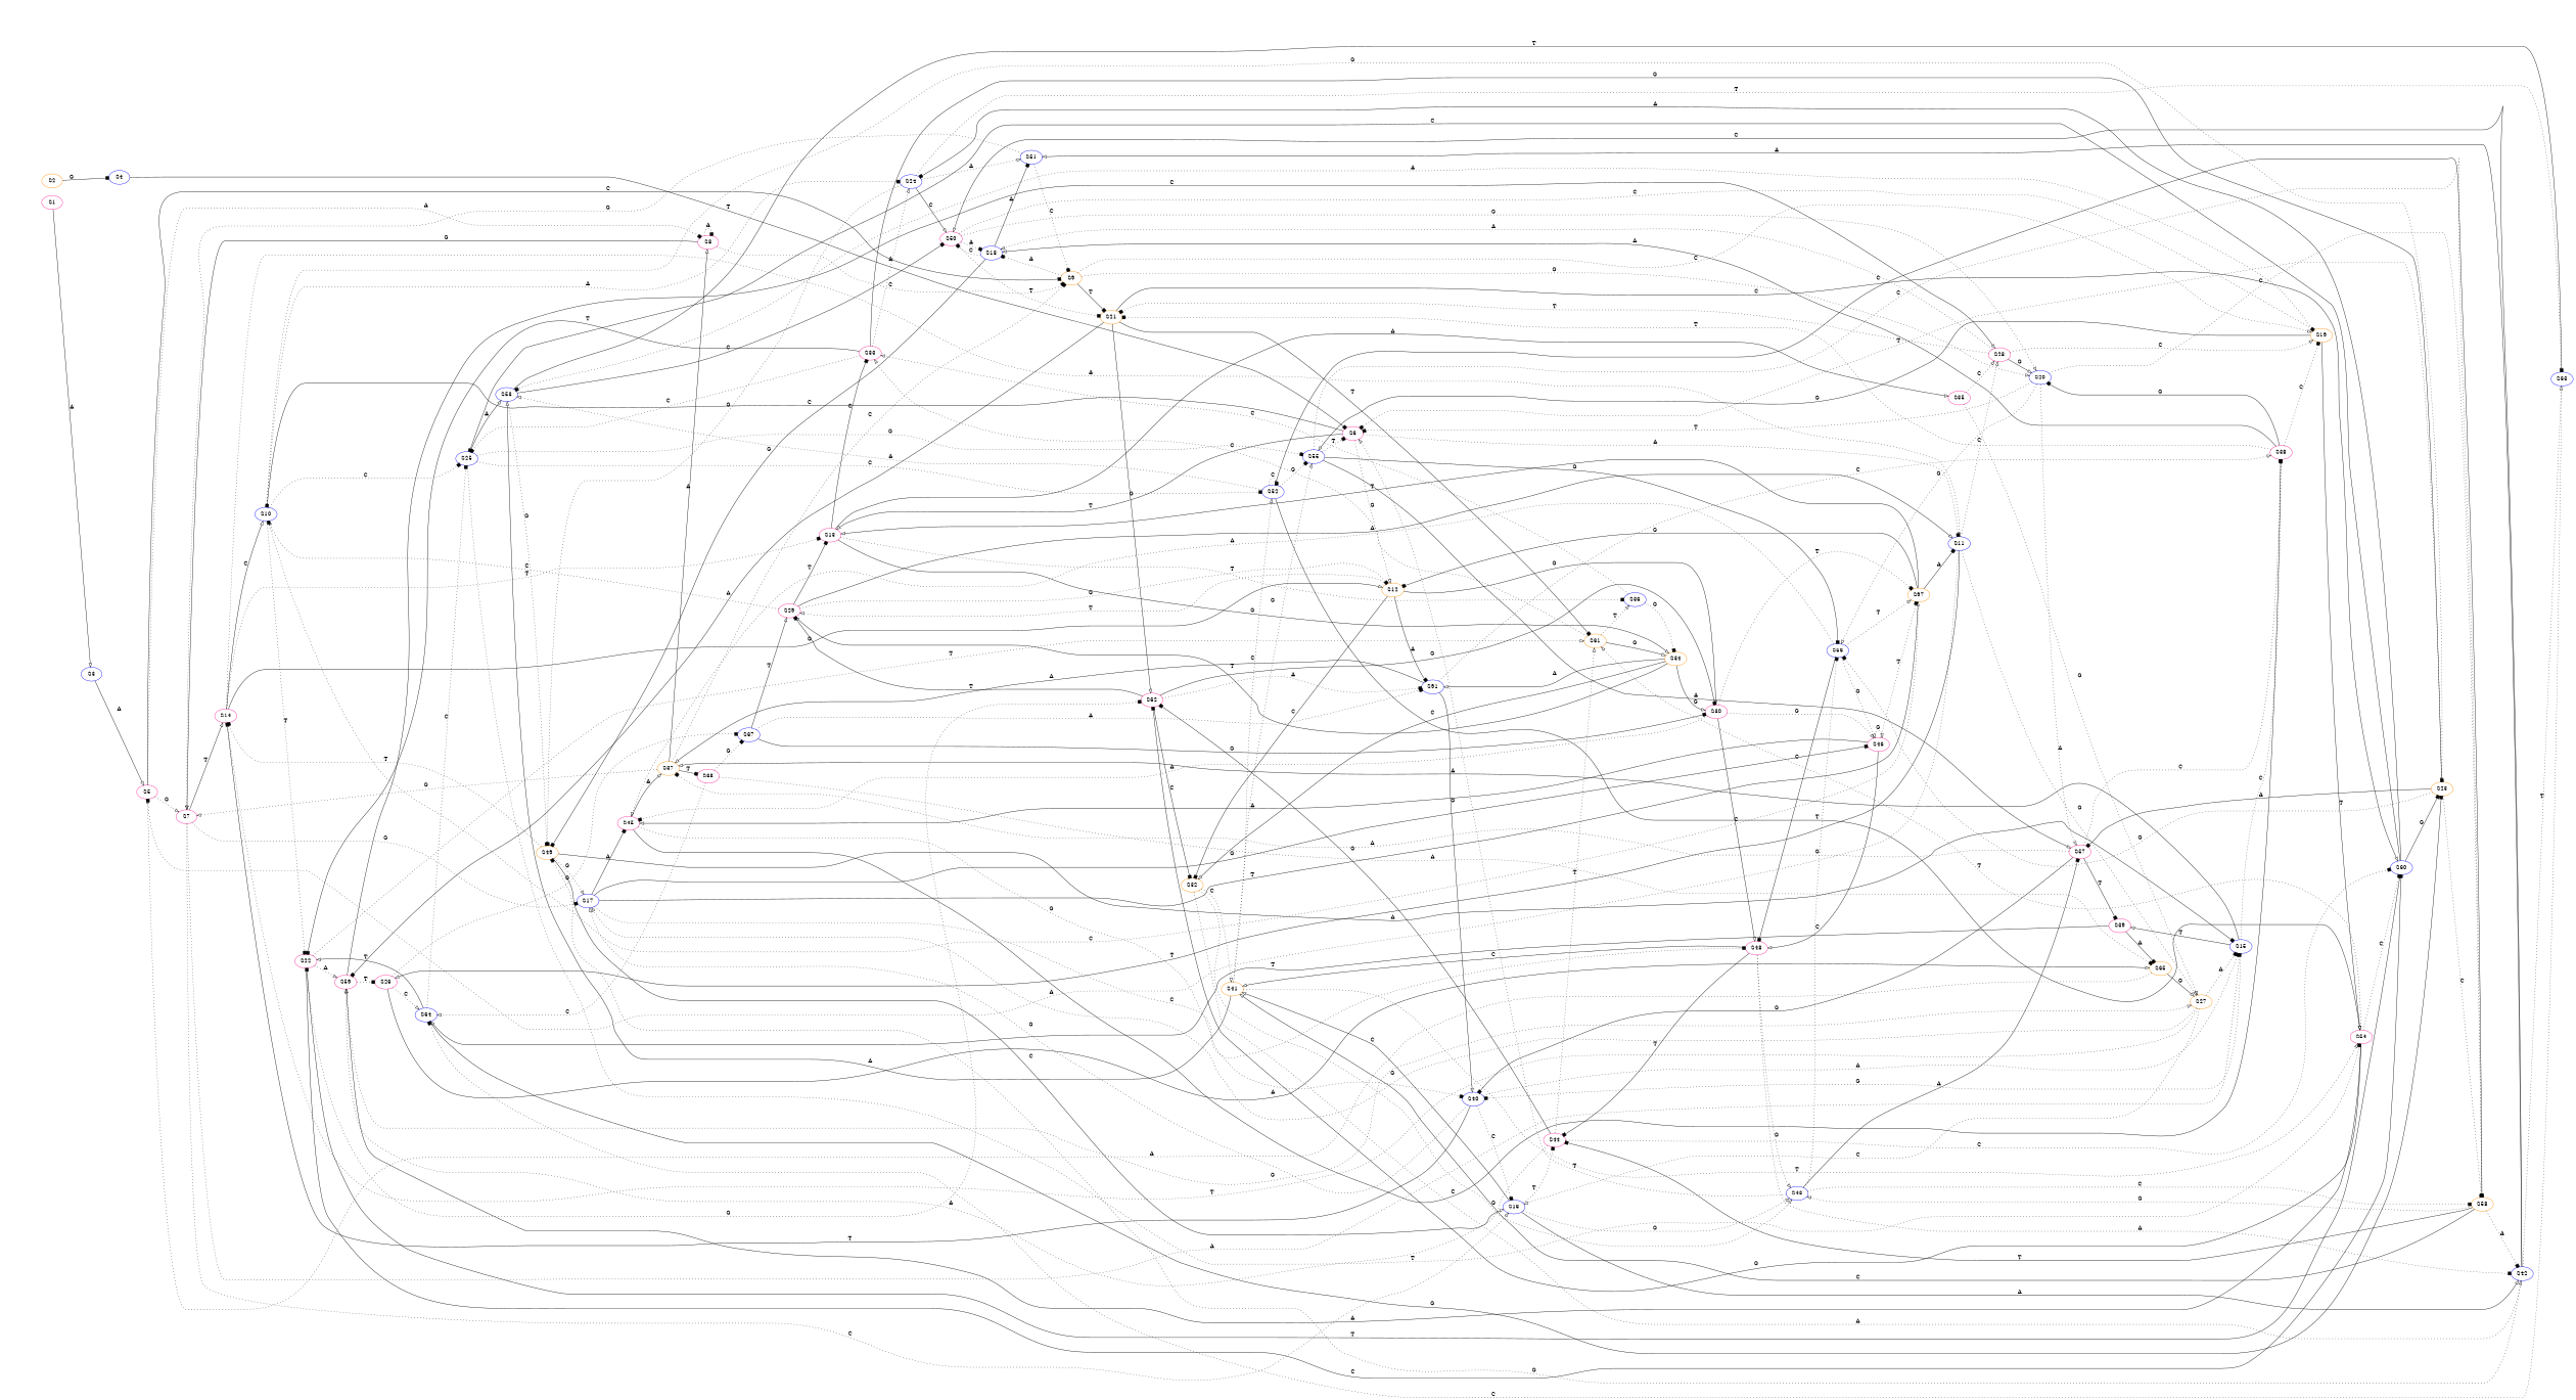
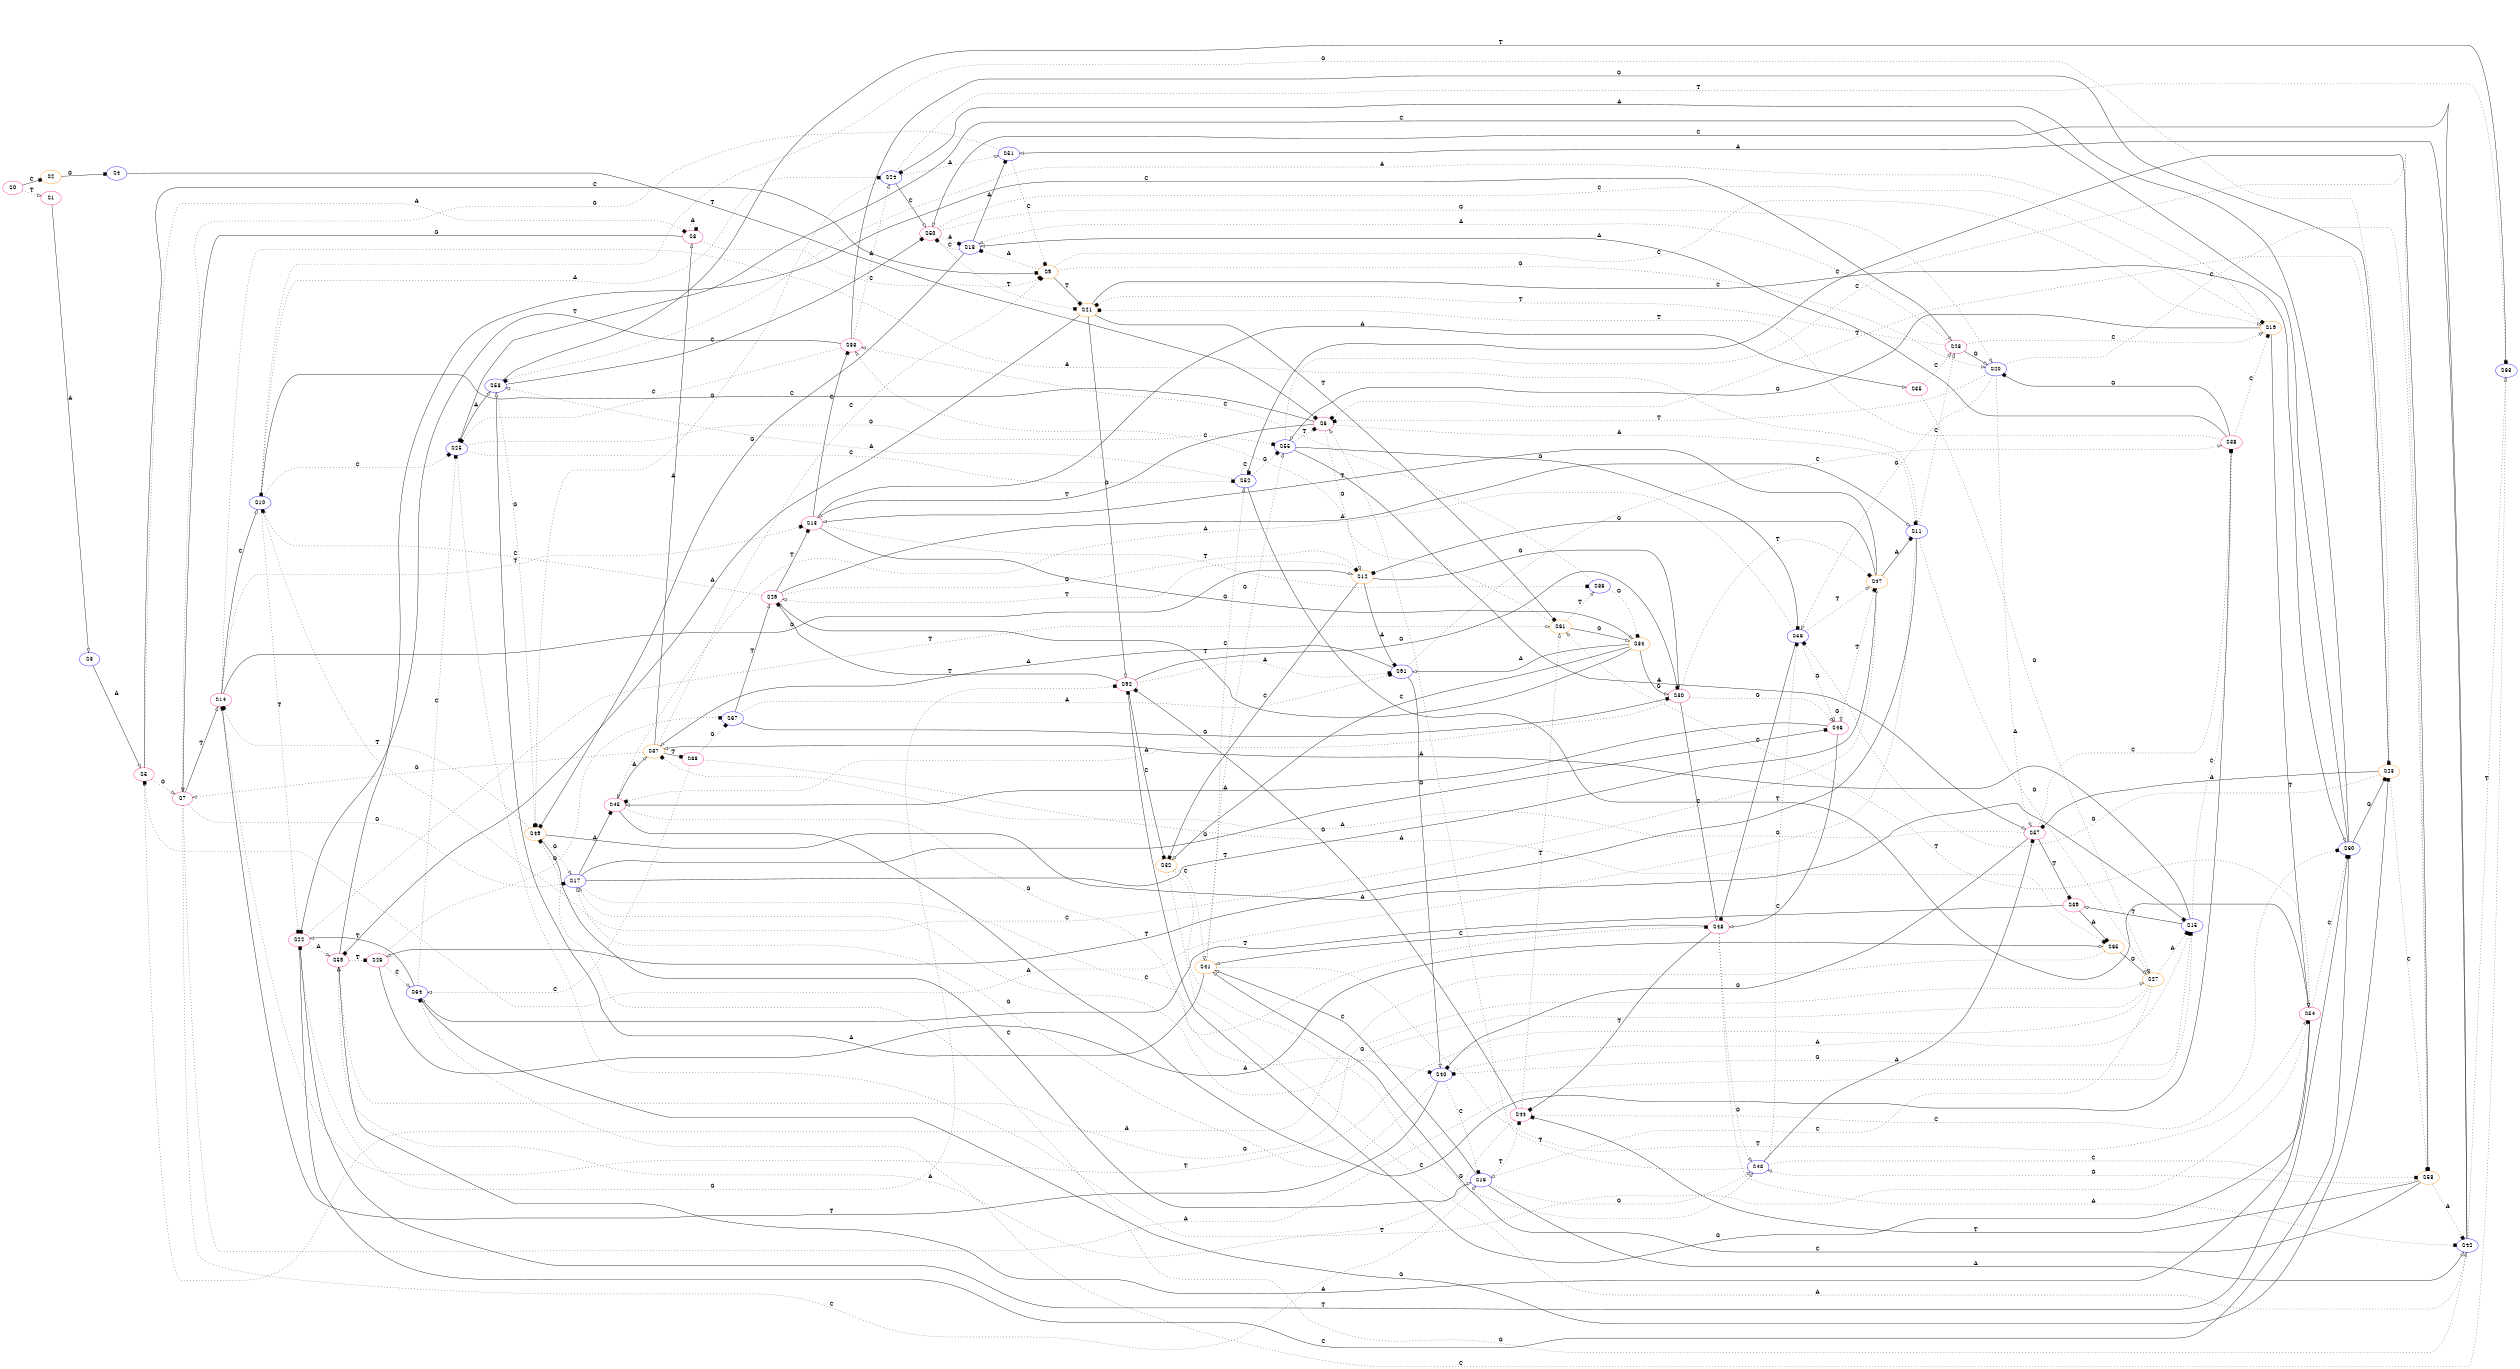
  strict digraph {
    rankdir=LR
    node [color=deeppink]
    edge [arrowhead=box style=dotted]
+   S0
    S1
    S2 [color=darkorange]
    S3 [color=blue]
    S4 [color=blue]
    S5
    S6
    S7
    S8
    S9 [color=darkorange]
    S10 [color=blue]
    S11 [color=blue]
    S12 [color=darkorange]
    S13
    S14
    S15 [color=blue]
    S16 [color=blue]
    S17 [color=blue]
    S18 [color=blue]
    S19 [color=darkorange]
    S20 [color=blue]
    S21 [color=darkorange]
    S22
    S23 [color=darkorange]
    S24 [color=blue]
    S25 [color=blue]
    S26
    S27 [color=darkorange]
    S28
    S29
    S30
    n32 [color=blue label=S91]
    S32 [color=darkorange]
    S33
    S34 [color=darkorange]
    S35
    S36 [color=blue]
    S37 [color=darkorange]
    S38
    S39
    S40 [color=blue]
    S41 [color=darkorange]
    S42 [color=blue]
    S43 [color=blue]
    S44
    S45
    S46
-   S47 [color=darkorange label=S97]
+   S47 [color=darkorange]
    S48
    S49 [color=darkorange]
    S50
    S51 [color=blue]
    S53 [color=blue]
    S54
    S55 [color=blue]
    S56 [color=blue]
    S57
    S58 [color=darkorange]
    S59
    S60 [color=blue]
    S61 [color=darkorange]
-   S62
+   S62 [label=S92]
    S63 [color=blue]
    S52 [color=blue]
    S64 [color=blue]
    S65 [color=darkorange]
    S67 [color=blue]
    S68
+   S0 -> S1 [arrowhead=onormal label=T]
+   S0 -> S2 [label=C style=solid]
    S1 -> S3 [arrowhead=onormal label=A style=solid]
    S2 -> S4 [label=G style=solid]
    S3 -> S5 [arrowhead=onormal label=A style=solid]
    S4 -> S6 [label=T style=solid]
    S5 -> S7 [arrowhead=onormal label=G]
    S5 -> S8 [label=A]
    S5 -> S9 [label=C style=solid]
    S6 -> S10 [label=C style=solid]
    S6 -> S11 [label=A]
    S6 -> S12 [arrowhead=onormal label=G]
    S6 -> S13 [arrowhead=onormal label=T style=solid]
    S7 -> S14 [arrowhead=onormal label=T style=solid]
    S7 -> S15 [label=A]
    S7 -> S16 [arrowhead=onormal label=C]
    S7 -> S17 [label=G]
    S8 -> S7 [arrowhead=onormal label=G style=solid]
    S8 -> S8 [label=A]
    S8 -> S9 [label=C]
    S9 -> S18 [label=A]
    S9 -> S19 [arrowhead=onormal label=C]
    S9 -> S20 [arrowhead=onormal label=G]
    S9 -> S21 [label=T style=solid]
    S10 -> S22 [label=T]
    S10 -> S23 [label=G]
    S10 -> S24 [label=A]
    S10 -> S25 [label=C]
    S11 -> S5 [label=A]
    S11 -> S26 [arrowhead=onormal label=T style=solid]
    S11 -> S27 [arrowhead=onormal label=G]
    S11 -> S28 [arrowhead=onormal label=C]
    S12 -> S29 [arrowhead=onormal label=T]
    S12 -> S30 [arrowhead=onormal label=G style=solid]
    S12 -> n32 [label=A style=solid]
    S12 -> S32 [label=C style=solid]
    S13 -> S33 [label=C style=solid]
    S13 -> S34 [arrowhead=onormal label=G style=solid]
    S13 -> S35 [arrowhead=onormal label=A style=solid]
    S13 -> S36 [label=T]
    S14 -> S10 [arrowhead=onormal label=C style=solid]
    S14 -> S11 [arrowhead=onormal label=A]
    S14 -> S12 [arrowhead=onormal label=G style=solid]
    S14 -> S13 [label=T]
    S15 -> S37 [arrowhead=onormal label=A style=solid]
    S15 -> S38 [arrowhead=onormal label=C]
    S15 -> S39 [arrowhead=onormal label=T style=solid]
    S15 -> S40 [label=G]
    S16 -> S41 [arrowhead=onormal label=C style=solid]
    S16 -> S42 [arrowhead=onormal label=A style=solid]
    S16 -> S43 [arrowhead=onormal label=G]
    S16 -> S44 [label=T]
    S17 -> S45 [label=A style=solid]
    S17 -> S46 [label=G style=solid]
    S17 -> S47 [arrowhead=onormal label=T style=solid]
    S17 -> S48 [label=C]
    S18 -> S49 [label=G style=solid]
    S18 -> S50 [label=C]
    S18 -> S51 [label=A style=solid]
    S19 -> S53 [label=A]
    S19 -> S54 [arrowhead=onormal label=T style=solid]
    S19 -> S55 [arrowhead=onormal label=G style=solid]
    S20 -> S6 [label=T]
    S20 -> S56 [arrowhead=onormal label=G]
    S20 -> S57 [arrowhead=onormal label=A]
    S20 -> S58 [label=C]
    S21 -> S59 [label=A style=solid]
    S21 -> S60 [arrowhead=onormal label=C style=solid]
    S21 -> S61 [label=T style=solid]
    S21 -> S62 [arrowhead=onormal label=G style=solid]
    S22 -> S59 [arrowhead=onormal label=A]
    S22 -> S60 [label=C style=solid]
    S22 -> S61 [arrowhead=onormal label=T]
    S22 -> S62 [label=G]
    S23 -> S6 [label=T]
    S23 -> S56 [label=G]
    S23 -> S57 [label=A style=solid]
    S23 -> S58 [label=C]
    S24 -> S49 [label=G]
    S24 -> S50 [arrowhead=onormal label=C style=solid]
    S24 -> S51 [arrowhead=onormal label=A]
    S24 -> S63 [arrowhead=onormal label=T]
    S25 -> S53 [arrowhead=onormal label=A style=solid]
    S25 -> S54 [label=T]
    S25 -> S55 [label=G]
    S25 -> S52 [label=C]
    S26 -> S64 [arrowhead=onormal label=C]
    S26 -> S65 [arrowhead=onormal label=A style=solid]
    S26 -> S67 [label=G]
    S27 -> S14 [label=T]
    S27 -> S15 [label=A]
    S27 -> S16 [arrowhead=onormal label=C]
    S27 -> S17 [arrowhead=onormal label=G]
    S28 -> S18 [arrowhead=onormal label=A]
    S28 -> S19 [arrowhead=onormal label=C]
    S28 -> S20 [arrowhead=onormal label=G style=solid]
    S28 -> S21 [label=T]
    S29 -> S10 [arrowhead=onormal label=C]
    S29 -> S11 [arrowhead=onormal label=A style=solid]
    S29 -> S12 [label=G]
    S29 -> S13 [label=T style=solid]
    S30 -> S45 [label=A]
    S30 -> S46 [arrowhead=onormal label=G]
    S30 -> S47 [label=T]
    S30 -> S48 [arrowhead=onormal label=C style=solid]
    n32 -> S37 [arrowhead=onormal label=A style=solid]
    n32 -> S38 [arrowhead=onormal label=C]
    n32 -> S40 [arrowhead=onormal label=G style=solid]
    S32 -> S41 [arrowhead=onormal label=C]
    S32 -> S42 [arrowhead=onormal label=A]
    S32 -> S43 [arrowhead=onormal label=G]
    S33 -> S22 [label=T style=solid]
    S33 -> S23 [arrowhead=onormal label=G style=solid]
    S33 -> S24 [arrowhead=onormal label=A]
    S33 -> S25 [label=C]
    S34 -> S29 [arrowhead=onormal label=T style=solid]
    S34 -> S30 [arrowhead=onormal label=G style=solid]
    S34 -> n32 [arrowhead=onormal label=A style=solid]
    S34 -> S32 [arrowhead=onormal label=C style=solid]
    S35 -> S27 [arrowhead=onormal label=G]
    S35 -> S28 [arrowhead=onormal label=C]
    S36 -> S33 [arrowhead=onormal label=C]
    S36 -> S34 [label=G]
    S37 -> S7 [arrowhead=onormal label=G]
    S37 -> S8 [arrowhead=onormal label=A style=solid]
    S37 -> S9 [label=C]
    S37 -> S68 [label=T style=solid]
    S38 -> S18 [arrowhead=onormal label=A style=solid]
    S38 -> S19 [label=C]
    S38 -> S20 [label=G style=solid]
    S38 -> S21 [label=T]
    S39 -> S64 [arrowhead=onormal label=T style=solid]
    S39 -> S65 [label=A style=solid]
    S40 -> S14 [arrowhead=onormal label=T style=solid]
    S40 -> S15 [label=A]
    S40 -> S16 [label=C]
    S40 -> S17 [arrowhead=onormal label=G]
    S41 -> S53 [arrowhead=onormal label=A style=solid]
    S41 -> S54 [arrowhead=onormal label=T]
    S41 -> S55 [arrowhead=onormal label=G]
    S41 -> S52 [arrowhead=onormal label=C]
    S42 -> S49 [label=G]
    S42 -> S50 [arrowhead=onormal label=C style=solid]
    S42 -> S51 [arrowhead=onormal label=A style=solid]
    S42 -> S63 [arrowhead=onormal label=T]
    S43 -> S6 [arrowhead=onormal label=T]
    S43 -> S56 [label=G]
    S43 -> S57 [label=A style=solid]
    S43 -> S58 [label=C]
    S44 -> S59 [arrowhead=onormal label=A]
    S44 -> S60 [label=C]
    S44 -> S61 [arrowhead=onormal label=T]
    S44 -> S62 [label=G style=solid]
    S45 -> S37 [arrowhead=onormal label=A style=solid]
    S45 -> S38 [label=C style=solid]
    S45 -> S40 [label=G]
    S46 -> S45 [arrowhead=onormal label=A style=solid]
    S46 -> S46 [arrowhead=onormal label=G]
    S46 -> S47 [label=T]
    S46 -> S48 [arrowhead=onormal label=C style=solid]
    S47 -> S10 [label=C]
    S47 -> S11 [label=A style=solid]
    S47 -> S12 [label=G style=solid]
    S47 -> S13 [arrowhead=onormal label=T style=solid]
    S48 -> S41 [arrowhead=onormal label=C style=solid]
    S48 -> S42 [label=A]
    S48 -> S43 [arrowhead=onormal label=G]
    S48 -> S44 [label=T style=solid]
    S49 -> S14 [label=T]
    S49 -> S15 [label=A style=solid]
    S49 -> S16 [arrowhead=onormal label=C style=solid]
    S49 -> S17 [arrowhead=onormal label=G]
    S50 -> S18 [label=A]
    S50 -> S19 [label=C]
    S50 -> S20 [arrowhead=onormal label=G]
    S50 -> S21 [label=T]
    S51 -> S7 [arrowhead=onormal label=G]
    S51 -> S9 [label=C]
    S53 -> S49 [label=G]
    S53 -> S50 [label=C style=solid]
    S53 -> S63 [label=T style=solid]
    S54 -> S59 [arrowhead=onormal label=A style=solid]
    S54 -> S60 [label=C]
    S54 -> S61 [arrowhead=onormal label=T]
    S54 -> S62 [label=G style=solid]
    S55 -> S6 [label=T]
    S55 -> S56 [label=G style=solid]
    S55 -> S57 [arrowhead=onormal label=A style=solid]
    S55 -> S58 [label=C]
    S56 -> S45 [arrowhead=onormal label=A]
    S56 -> S46 [arrowhead=onormal label=G]
    S56 -> S47 [arrowhead=onormal label=T]
    S56 -> S48 [label=C style=solid]
    S57 -> S37 [label=A]
    S57 -> S38 [label=C]
    S57 -> S39 [label=T style=solid]
    S57 -> S40 [label=G style=solid]
    S58 -> S41 [arrowhead=onormal label=C style=solid]
    S58 -> S42 [label=A]
    S58 -> S43 [arrowhead=onormal label=G]
    S58 -> S44 [label=T style=solid]
    S58 -> S52 [arrowhead=onormal label=C style=solid]
    S59 -> S26 [label=T]
    S59 -> S27 [arrowhead=onormal label=G]
    S59 -> S28 [arrowhead=onormal label=C style=solid]
    S60 -> S22 [label=T style=solid]
    S60 -> S23 [label=G style=solid]
    S60 -> S24 [label=A style=solid]
    S60 -> S25 [label=C style=solid]
    S61 -> S33 [arrowhead=onormal label=C]
    S61 -> S34 [arrowhead=onormal label=G style=solid]
    S61 -> S36 [arrowhead=onormal label=T]
    S62 -> S29 [label=T style=solid]
    S62 -> S30 [label=G style=solid]
    S62 -> n32 [label=A]
    S62 -> S32 [label=C style=solid]
    S63 -> S64 [label=C]
    S52 -> S53 [arrowhead=onormal label=A]
    S52 -> S54 [arrowhead=onormal label=T style=solid]
    S52 -> S55 [label=G]
    S52 -> S52 [label=C]
    S64 -> S22 [arrowhead=onormal label=T style=solid]
    S64 -> S23 [label=G style=solid]
    S64 -> S25 [label=C]
    S65 -> S5 [arrowhead=onormal label=A]
    S65 -> S27 [arrowhead=onormal label=G style=solid]
    S67 -> S29 [arrowhead=onormal label=T style=solid]
    S67 -> S30 [label=G style=solid]
    S67 -> n32 [label=A]
    S68 -> S64 [arrowhead=onormal label=C]
    S68 -> S65 [label=A]
    S68 -> S67 [label=G]
  }
